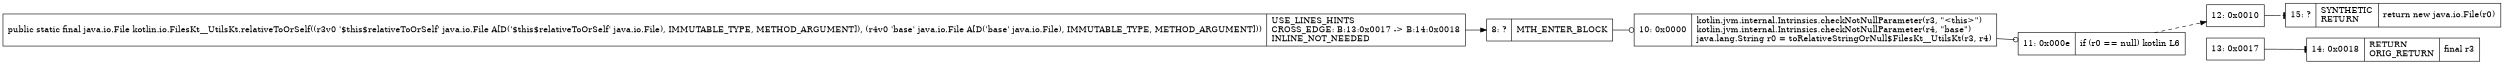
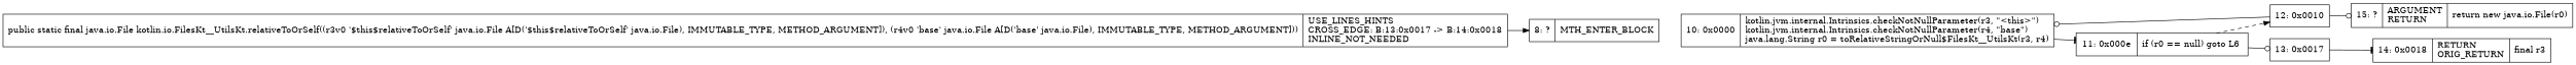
  digraph {
    rankdir=LR
    node [shape=record]
    edge [arrowhead=odot]
    n1 [label="{8\:\ ?|MTH_ENTER_BLOCK\l}"]
    n2 [label="{10\:\ 0x0000|kotlin.jvm.internal.Intrinsics.checkNotNullParameter(r3, \"\<this\>\")\lkotlin.jvm.internal.Intrinsics.checkNotNullParameter(r4, \"base\")\ljava.lang.String r0 = toRelativeStringOrNull$FilesKt__UtilsKt(r3, r4)\l}"]
-   n3 [label="{11\:\ 0x000e|if (r0 == null) kotlin L6\l}"]
+   n3 [label="{11\:\ 0x000e|if (r0 == null) goto L6\l}"]
    n4 [label="{12\:\ 0x0010}"]
    n5 [label="{13\:\ 0x0017}"]
-   n6 [label="{15\:\ ?|SYNTHETIC\lRETURN\l|return new java.io.File(r0)\l}"]
+   n6 [label="{15\:\ ?|ARGUMENT\lRETURN\l|return new java.io.File(r0)\l}"]
    n7 [label="{14\:\ 0x0018|RETURN\lORIG_RETURN\l|final r3\l}"]
    n8 [label="{public static final java.io.File kotlin.io.FilesKt__UtilsKt.relativeToOrSelf((r3v0 '$this$relativeToOrSelf' java.io.File A[D('$this$relativeToOrSelf' java.io.File), IMMUTABLE_TYPE, METHOD_ARGUMENT]), (r4v0 'base' java.io.File A[D('base' java.io.File), IMMUTABLE_TYPE, METHOD_ARGUMENT]))  | USE_LINES_HINTS\lCROSS_EDGE: B:13:0x0017 \-\> B:14:0x0018\lINLINE_NOT_NEEDED\l}"]
-   n1 -> n2
-   n2 -> n3
+   n4 -> n2
+   n2 -> n3 [arrowhead=tee]
    n3 -> n4 [arrowhead=normal style=dashed]
-   n4 -> n6 [arrowhead=tee]
+   n3 -> n5
+   n4 -> n6
    n5 -> n7 [arrowhead=tee]
    n8 -> n1 [arrowhead=normal]
  }
